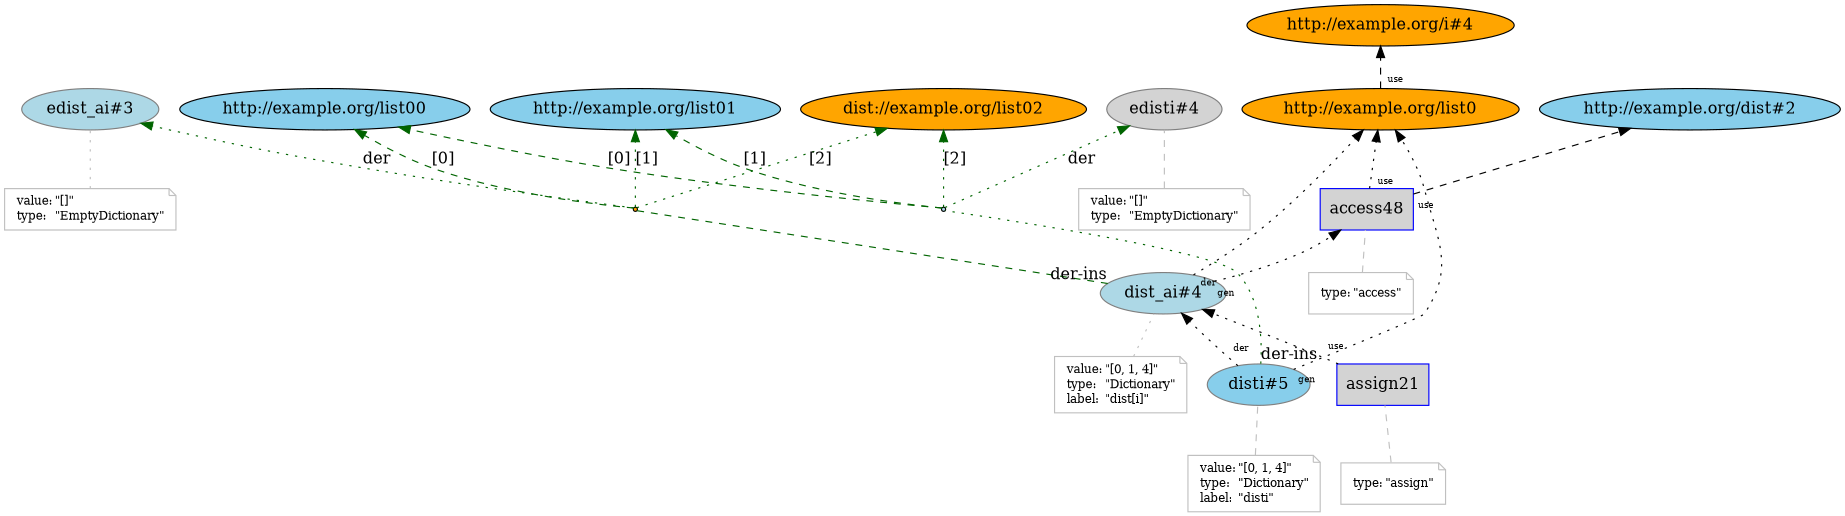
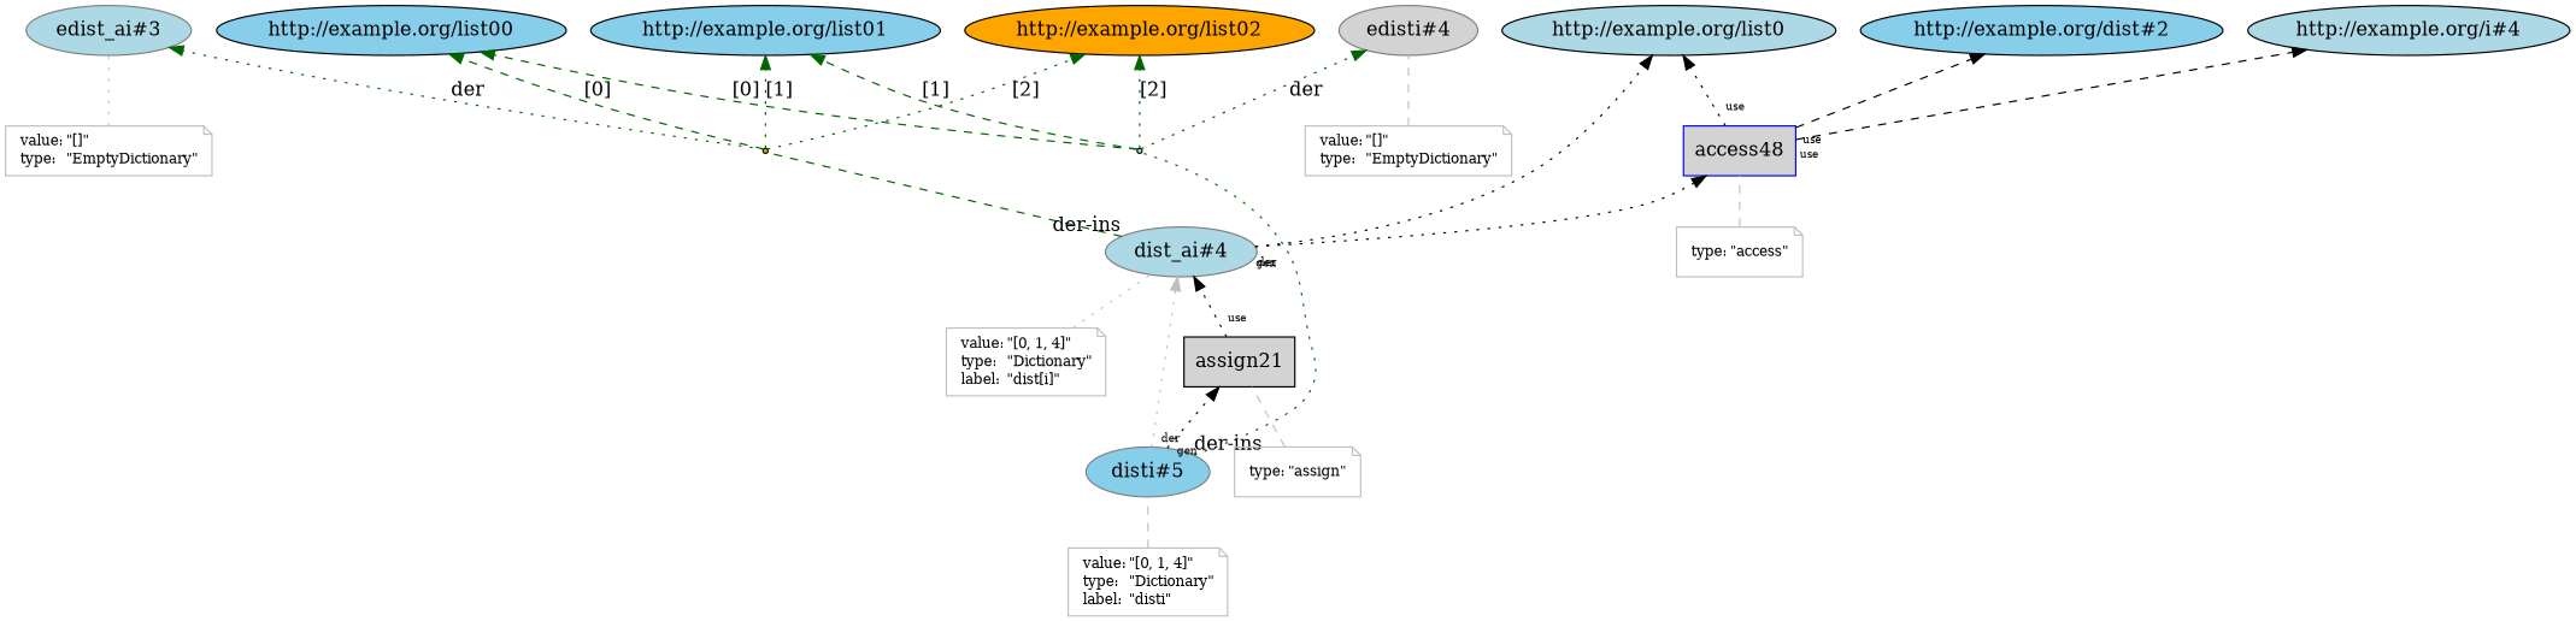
  digraph {
    rankdir=BT
    node [style=filled]
    edge [color=darkgreen style=dotted labelangle=60.0 labeldistance=1.5 labelfontsize=8 rotation=20]
    n1 [color="#808080" fillcolor=lightblue label="dist_ai#4"]
    bn0 [fillcolor=orange shape=point]
    n3 [color="#0000FF" fillcolor=lightgrey label=access48 shape=polygon sides=4]
-   "http://example.org/list0" [fillcolor=orange]
+   "http://example.org/list0" [fillcolor=lightblue]
    n5 [color="#808080" fillcolor=lightblue label="edist_ai#3"]
    "http://example.org/list00" [fillcolor=skyblue]
    "http://example.org/list01" [fillcolor=skyblue]
-   "http://example.org/list02" [fillcolor=orange label="dist://example.org/list02"]
+   "http://example.org/list02" [fillcolor=orange]
    "http://example.org/dist#2" [fillcolor=skyblue]
-   "http://example.org/i#4" [fillcolor=orange]
+   "http://example.org/i#4" [fillcolor=lightblue]
    n11 [color=gray fontcolor=black fontsize=10 label=<<TABLE cellpadding="0" border="0"> 	<TR> 	    <TD align="left">value:</TD> 	    <TD align="left">&quot;[0, 1, 4]&quot;</TD> 	</TR> 	<TR> 	    <TD align="left">type:</TD> 	    <TD align="left">&quot;Dictionary&quot;</TD> 	</TR> 	<TR> 	    <TD align="left">label:</TD> 	    <TD align="left">&quot;dist[i]&quot;</TD> 	</TR> </TABLE>> shape=note style=""]
    n12 [color=gray fontcolor=black fontsize=10 label=<<TABLE cellpadding="0" border="0"> 	<TR> 	    <TD align="left">value:</TD> 	    <TD align="left">&quot;[]&quot;</TD> 	</TR> 	<TR> 	    <TD align="left">type:</TD> 	    <TD align="left">&quot;EmptyDictionary&quot;</TD> 	</TR> </TABLE>> shape=note style=""]
    n13 [color=gray fontcolor=black fontsize=10 label=<<TABLE cellpadding="0" border="0"> 	<TR> 	    <TD align="left">type:</TD> 	    <TD align="left">&quot;access&quot;</TD> 	</TR> </TABLE>> shape=note style=""]
    n14 [color="#808080" fillcolor=skyblue label="disti#5"]
    bn1 [fillcolor=lightblue shape=point]
-   n16 [color="#0000FF" fillcolor=lightgrey label=assign21 shape=polygon sides=4]
+   n16 [color=black fillcolor=lightgrey label=assign21 shape=polygon sides=4]
    n17 [color="#808080" fillcolor=lightgrey label="edisti#4"]
    n18 [color=gray fontcolor=black fontsize=10 label=<<TABLE cellpadding="0" border="0"> 	<TR> 	    <TD align="left">value:</TD> 	    <TD align="left">&quot;[0, 1, 4]&quot;</TD> 	</TR> 	<TR> 	    <TD align="left">type:</TD> 	    <TD align="left">&quot;Dictionary&quot;</TD> 	</TR> 	<TR> 	    <TD align="left">label:</TD> 	    <TD align="left">&quot;disti&quot;</TD> 	</TR> </TABLE>> shape=note style=""]
    n19 [color=gray fontcolor=black fontsize=10 label=<<TABLE cellpadding="0" border="0"> 	<TR> 	    <TD align="left">value:</TD> 	    <TD align="left">&quot;[]&quot;</TD> 	</TR> 	<TR> 	    <TD align="left">type:</TD> 	    <TD align="left">&quot;EmptyDictionary&quot;</TD> 	</TR> </TABLE>> shape=note style=""]
    n20 [color=gray fontcolor=black fontsize=10 label=<<TABLE cellpadding="0" border="0"> 	<TR> 	    <TD align="left">type:</TD> 	    <TD align="left">&quot;assign&quot;</TD> 	</TR> </TABLE>> shape=note style=""]
    n1 -> bn0 [arrowhead=none style=dashed taillabel="der-ins" labelangle="" labeldistance="" labelfontsize="" rotation=""]
    n1 -> n3 [taillabel=gen color=""]
    n1 -> "http://example.org/list0" [taillabel=der color=""]
    bn0 -> n5 [label=der]
    bn0 -> "http://example.org/list00" [label="[0]" style=dashed]
    bn0 -> "http://example.org/list01" [label="[1]"]
    bn0 -> "http://example.org/list02" [label="[2]"]
    n3 -> "http://example.org/list0" [taillabel=use color=""]
    n3 -> "http://example.org/dist#2" [style=dashed taillabel=use color=""]
-   "http://example.org/list0" -> "http://example.org/i#4" [style=dashed taillabel=use color=""]
+   n3 -> "http://example.org/i#4" [style=dashed taillabel=use color=""]
    n11 -> n1 [arrowhead=none color=gray labelangle="" labeldistance="" labelfontsize="" rotation=""]
    n12 -> n5 [arrowhead=none color=gray labelangle="" labeldistance="" labelfontsize="" rotation=""]
    n13 -> n3 [arrowhead=none color=gray style=dashed labelangle="" labeldistance="" labelfontsize="" rotation=""]
-   n14 -> n1 [taillabel=der color=""]
+   n14 -> n1 [taillabel=der color=gray]
    n14 -> bn1 [arrowhead=none taillabel="der-ins" labelangle="" labeldistance="" labelfontsize="" rotation=""]
-   n14 -> "http://example.org/list0" [taillabel=gen color=""]
+   n14 -> n16 [taillabel=gen color=""]
    bn1 -> "http://example.org/list00" [label="[0]" style=dashed]
    bn1 -> "http://example.org/list01" [label="[1]" style=dashed]
    bn1 -> "http://example.org/list02" [label="[2]"]
    bn1 -> n17 [label=der]
    n16 -> n1 [taillabel=use color=""]
    n18 -> n14 [arrowhead=none color=gray style=dashed labelangle="" labeldistance="" labelfontsize="" rotation=""]
    n19 -> n17 [arrowhead=none color=gray style=dashed labelangle="" labeldistance="" labelfontsize="" rotation=""]
    n20 -> n16 [arrowhead=none color=gray style=dashed labelangle="" labeldistance="" labelfontsize="" rotation=""]
  }
